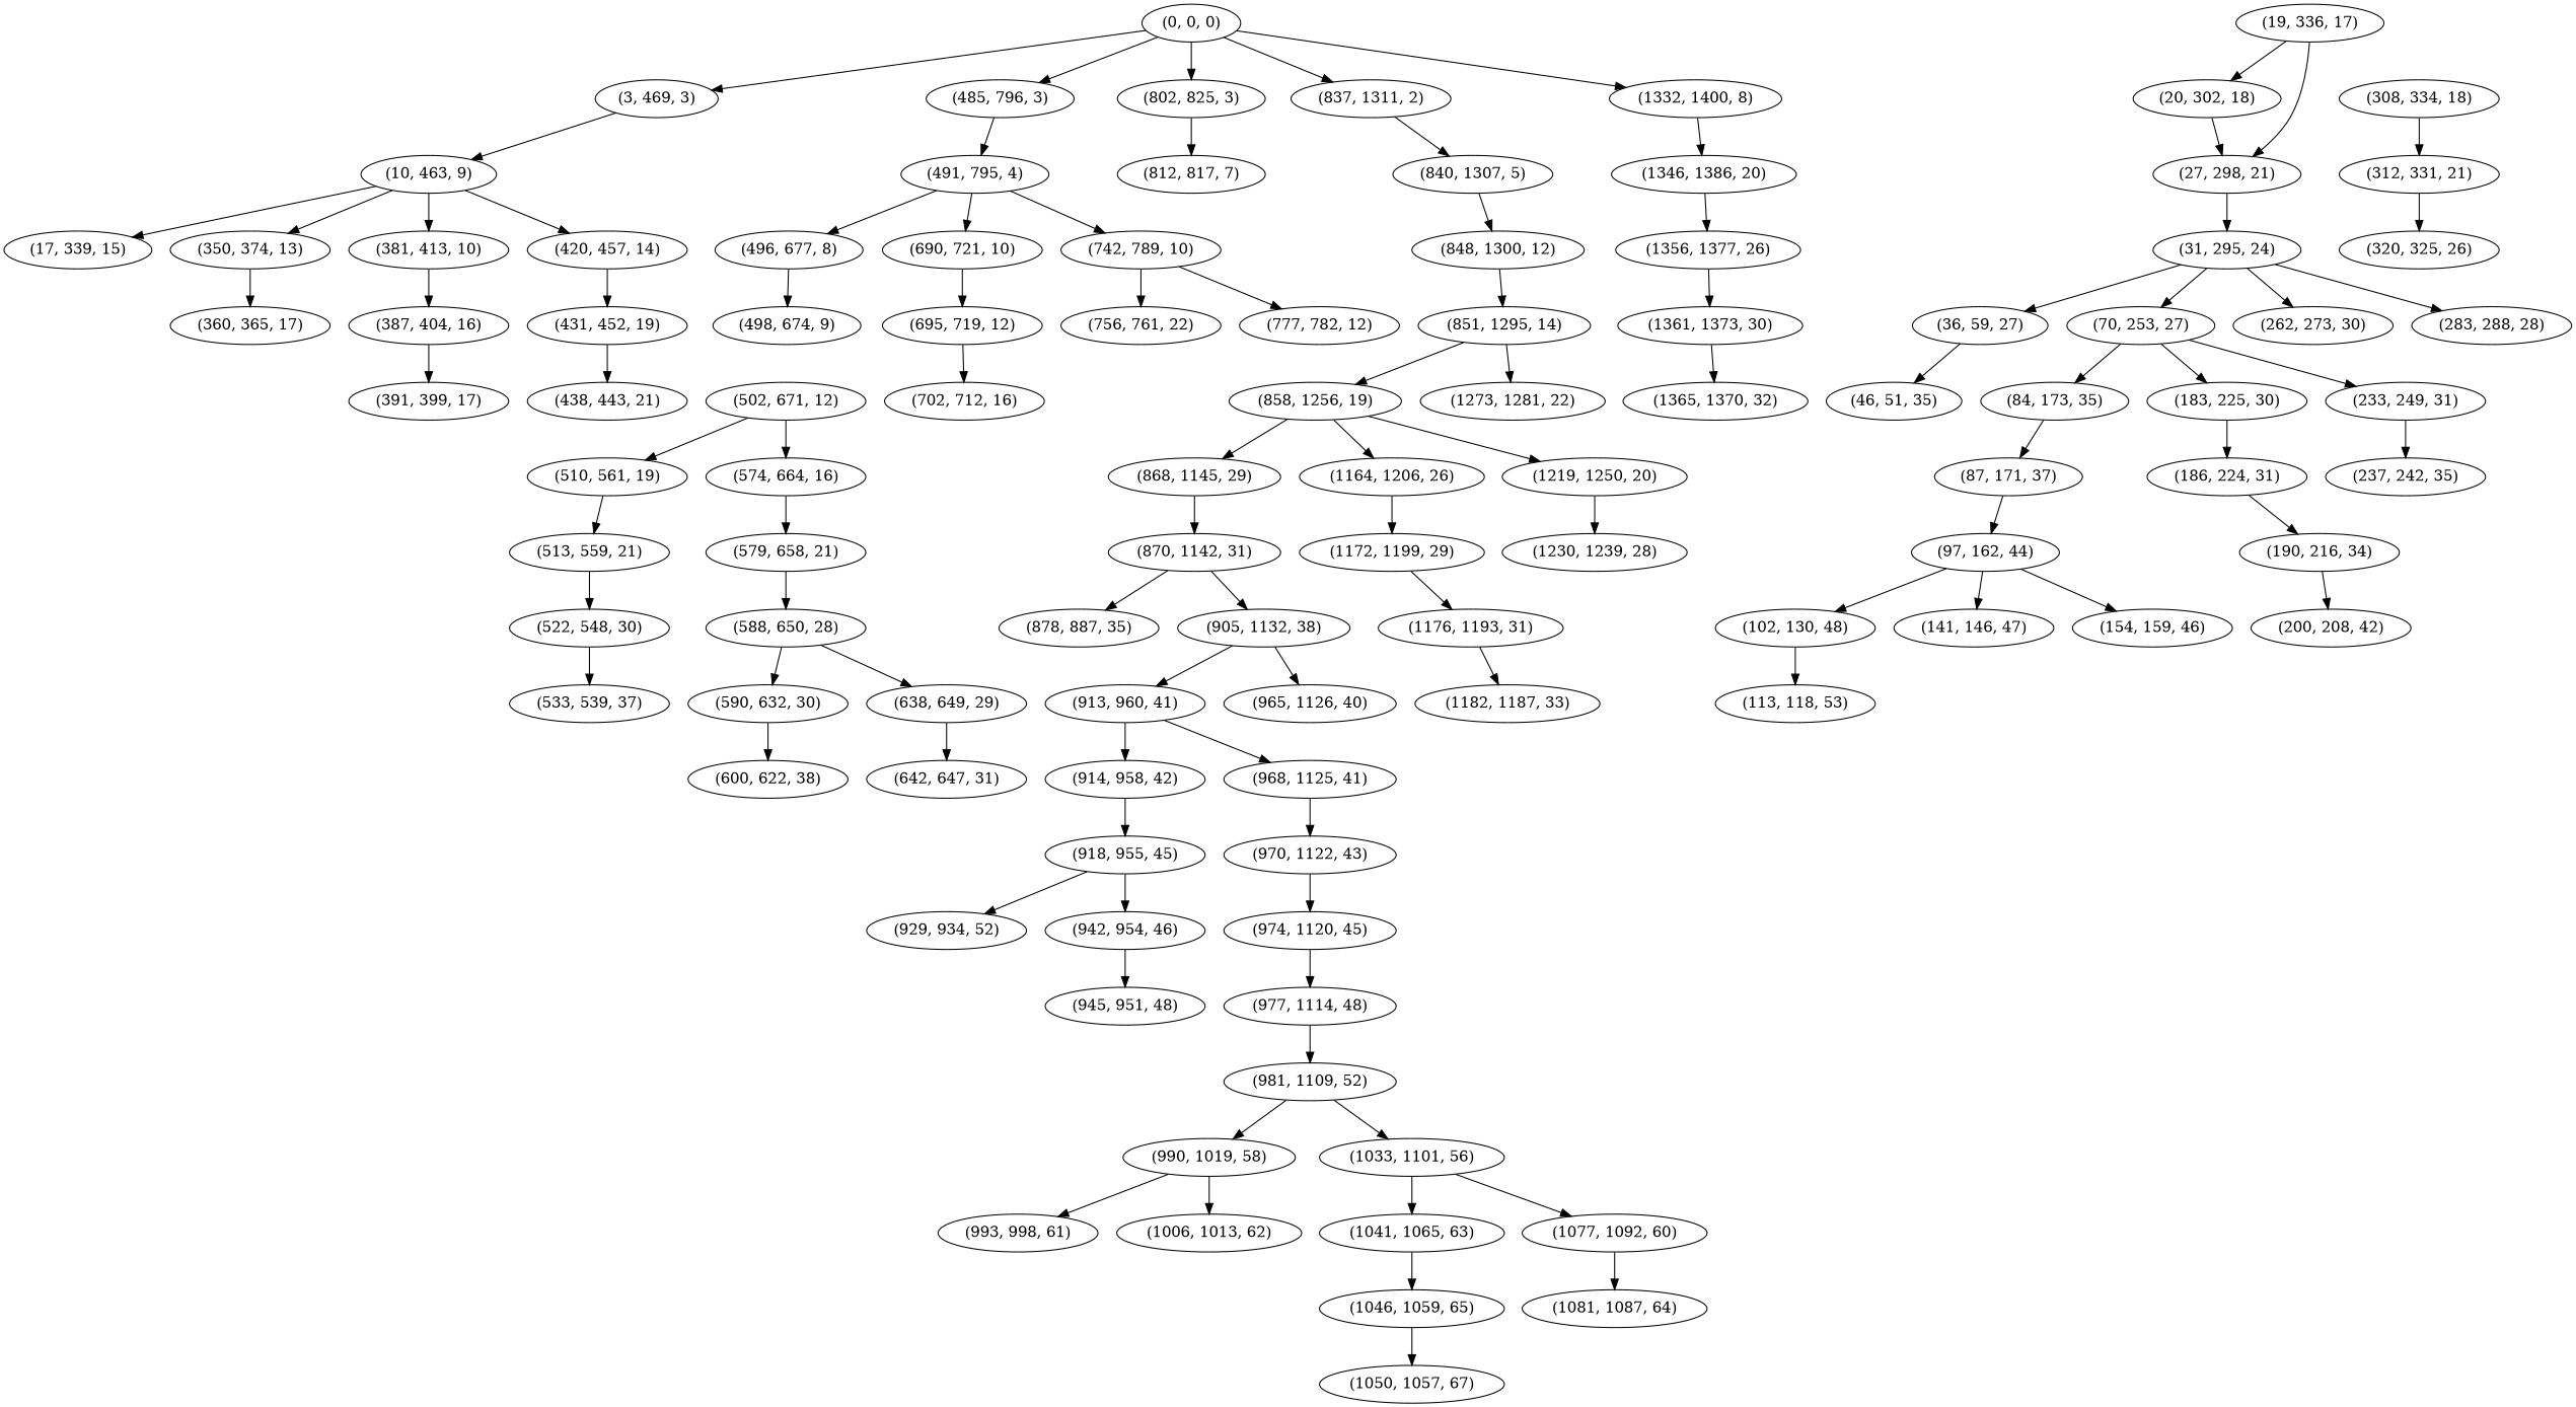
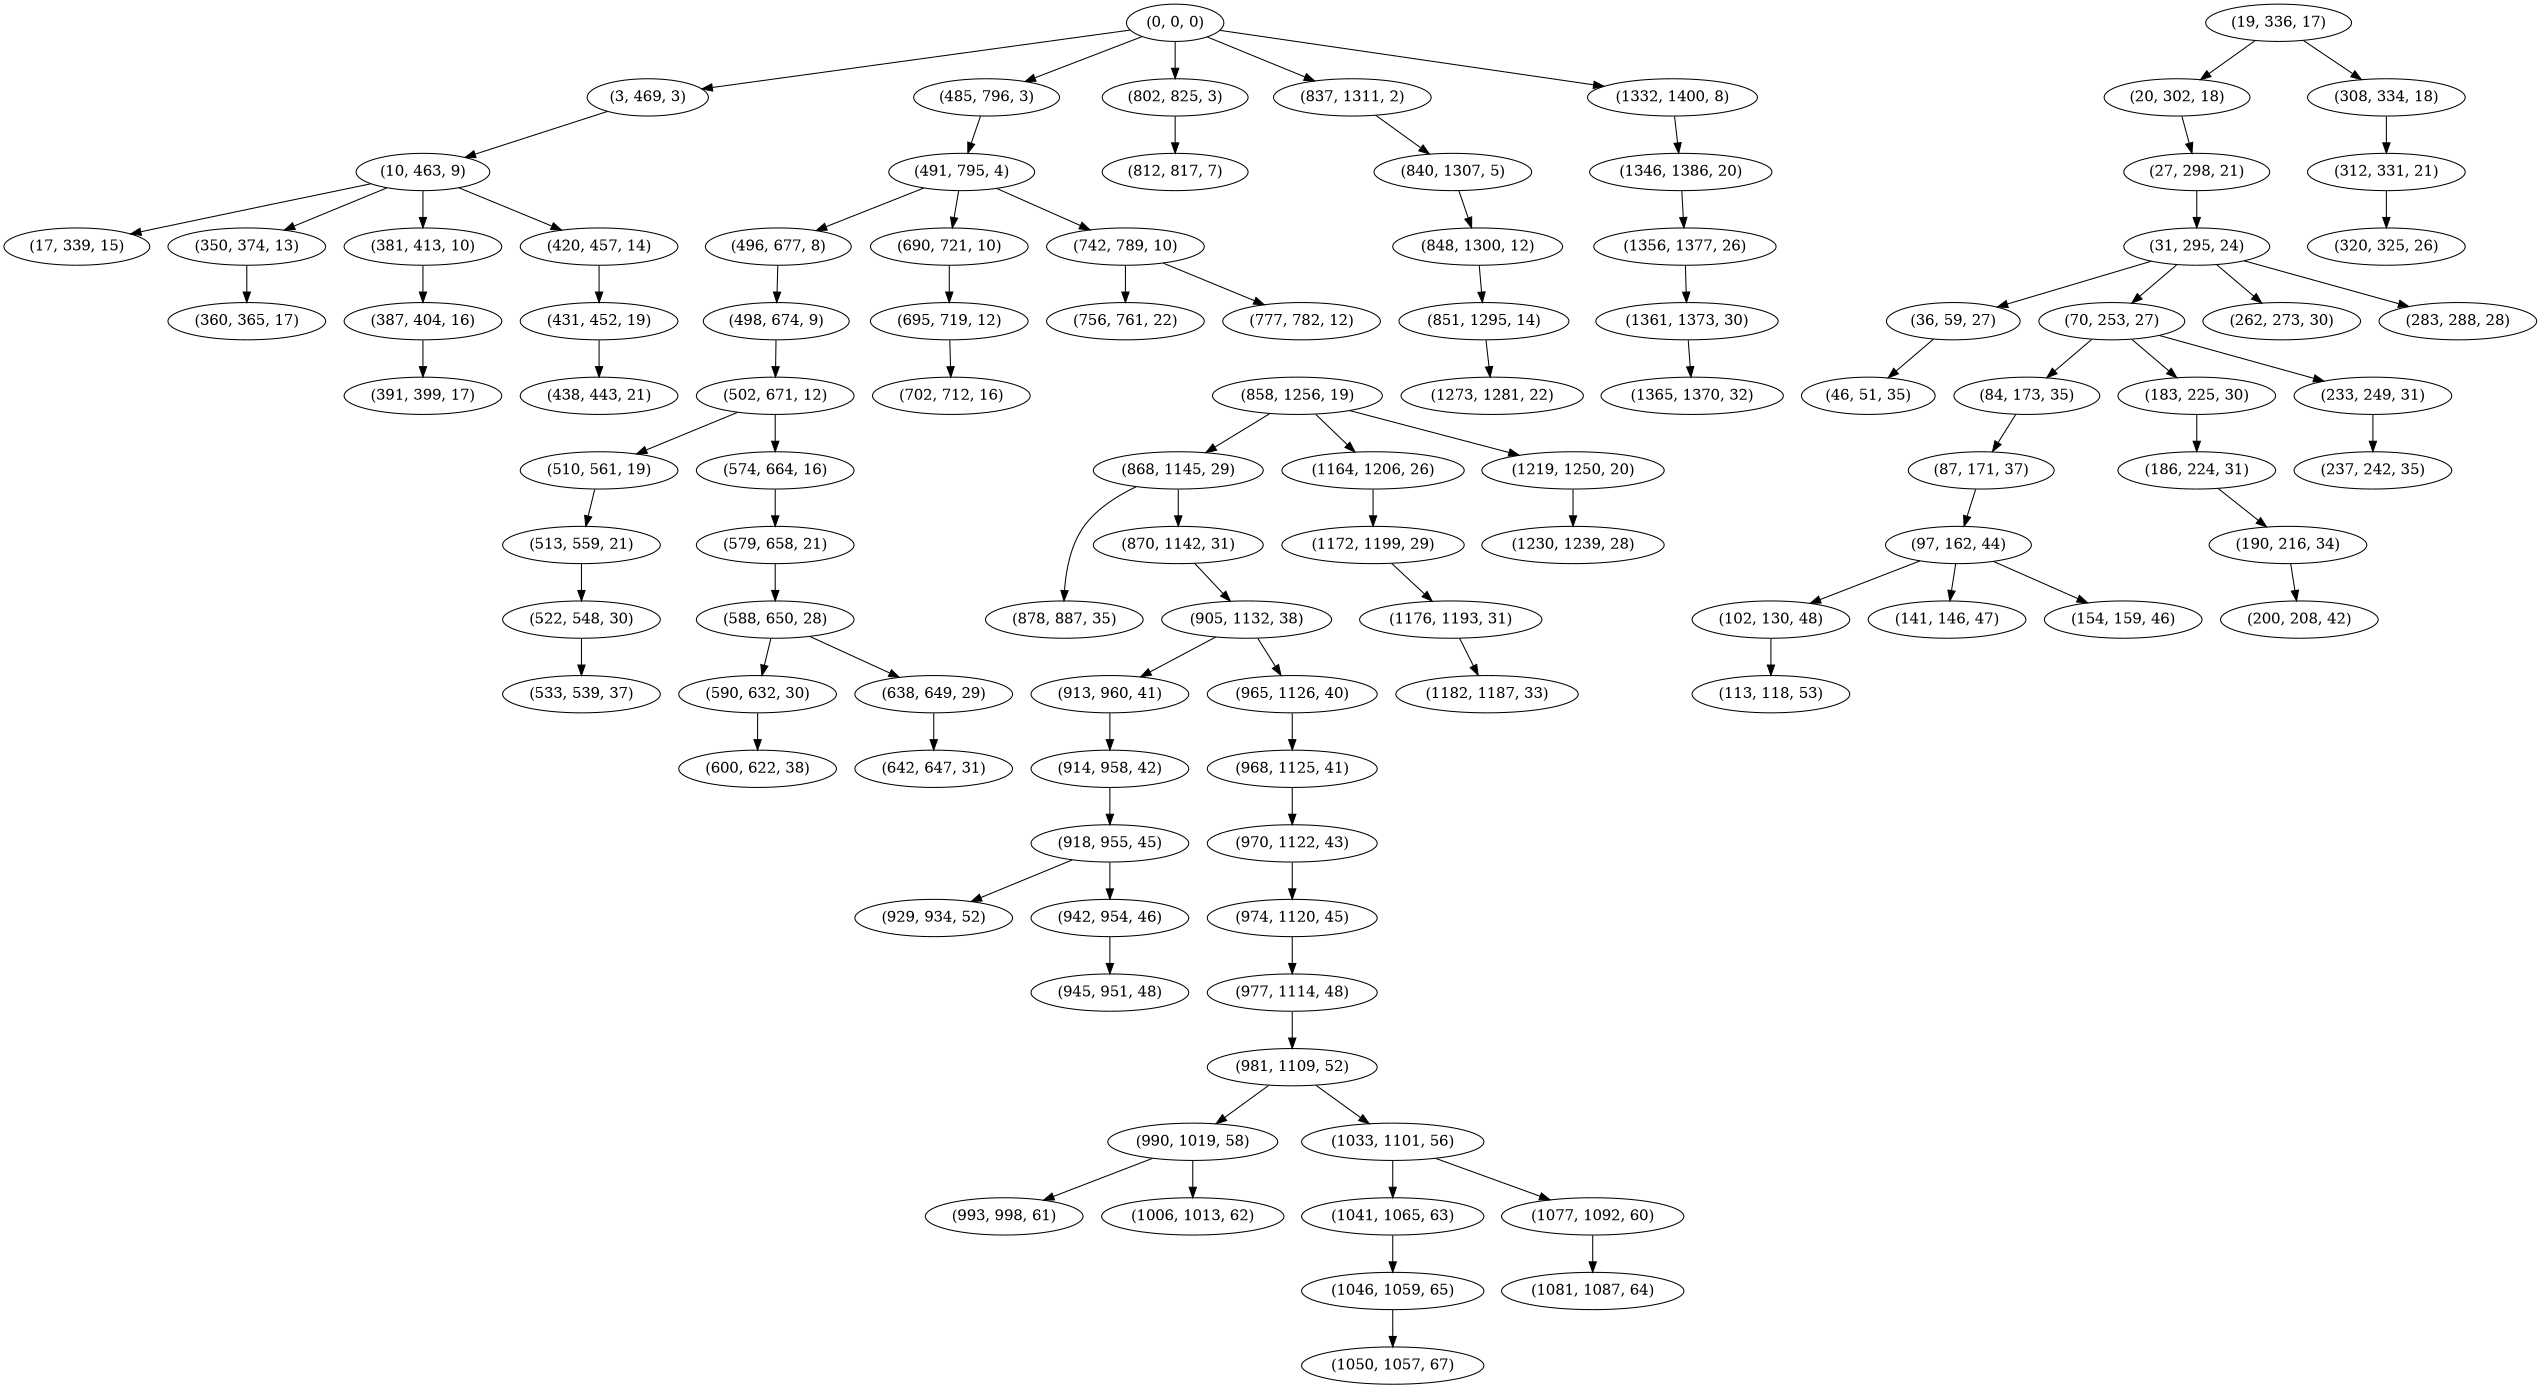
  digraph {
    "(0, 0, 0)"
    "(3, 469, 3)"
    "(485, 796, 3)"
    "(802, 825, 3)"
    "(837, 1311, 2)"
    "(1332, 1400, 8)"
    "(10, 463, 9)"
    "(491, 795, 4)"
    "(812, 817, 7)"
    "(840, 1307, 5)"
    "(1346, 1386, 20)"
    "(17, 339, 15)"
    "(350, 374, 13)"
    "(381, 413, 10)"
    "(420, 457, 14)"
    "(360, 365, 17)"
    "(387, 404, 16)"
    "(431, 452, 19)"
    "(19, 336, 17)"
    "(20, 302, 18)"
    "(308, 334, 18)"
    "(27, 298, 21)"
    "(312, 331, 21)"
    "(31, 295, 24)"
    "(36, 59, 27)"
    "(70, 253, 27)"
    "(262, 273, 30)"
    "(283, 288, 28)"
    "(46, 51, 35)"
    "(84, 173, 35)"
    "(183, 225, 30)"
    "(233, 249, 31)"
    "(87, 171, 37)"
    "(186, 224, 31)"
    "(237, 242, 35)"
    "(97, 162, 44)"
    "(102, 130, 48)"
    "(141, 146, 47)"
    "(154, 159, 46)"
    n40 [label="(113, 118, 53)"]
    "(190, 216, 34)"
    "(200, 208, 42)"
    "(320, 325, 26)"
    "(391, 399, 17)"
    "(438, 443, 21)"
    "(496, 677, 8)"
    "(690, 721, 10)"
    "(742, 789, 10)"
    "(498, 674, 9)"
    "(695, 719, 12)"
    "(756, 761, 22)"
    "(777, 782, 12)"
    "(502, 671, 12)"
    "(510, 561, 19)"
    "(574, 664, 16)"
    "(513, 559, 21)"
    "(579, 658, 21)"
    "(522, 548, 30)"
    "(533, 539, 37)"
    "(588, 650, 28)"
    "(590, 632, 30)"
    "(638, 649, 29)"
    "(600, 622, 38)"
    "(642, 647, 31)"
    "(702, 712, 16)"
    "(848, 1300, 12)"
    "(851, 1295, 14)"
    "(858, 1256, 19)"
    "(1273, 1281, 22)"
    "(868, 1145, 29)"
    "(1164, 1206, 26)"
    "(1219, 1250, 20)"
    "(870, 1142, 31)"
    "(1172, 1199, 29)"
    "(1230, 1239, 28)"
    "(878, 887, 35)"
    "(905, 1132, 38)"
    "(913, 960, 41)"
    "(965, 1126, 40)"
    "(914, 958, 42)"
    "(968, 1125, 41)"
    "(918, 955, 45)"
    "(929, 934, 52)"
    "(942, 954, 46)"
    "(945, 951, 48)"
    "(970, 1122, 43)"
    "(974, 1120, 45)"
    "(977, 1114, 48)"
    "(981, 1109, 52)"
    "(990, 1019, 58)"
    "(1033, 1101, 56)"
    "(993, 998, 61)"
    "(1006, 1013, 62)"
    "(1041, 1065, 63)"
    "(1077, 1092, 60)"
    "(1046, 1059, 65)"
    "(1081, 1087, 64)"
    "(1050, 1057, 67)"
    "(1176, 1193, 31)"
    "(1182, 1187, 33)"
    "(1356, 1377, 26)"
    "(1361, 1373, 30)"
    "(1365, 1370, 32)"
    "(0, 0, 0)" -> "(3, 469, 3)"
    "(0, 0, 0)" -> "(485, 796, 3)"
    "(0, 0, 0)" -> "(802, 825, 3)"
    "(0, 0, 0)" -> "(837, 1311, 2)"
    "(0, 0, 0)" -> "(1332, 1400, 8)"
    "(3, 469, 3)" -> "(10, 463, 9)"
    "(485, 796, 3)" -> "(491, 795, 4)"
    "(802, 825, 3)" -> "(812, 817, 7)"
    "(837, 1311, 2)" -> "(840, 1307, 5)"
    "(1332, 1400, 8)" -> "(1346, 1386, 20)"
    "(10, 463, 9)" -> "(17, 339, 15)"
    "(10, 463, 9)" -> "(350, 374, 13)"
    "(10, 463, 9)" -> "(381, 413, 10)"
    "(10, 463, 9)" -> "(420, 457, 14)"
    "(491, 795, 4)" -> "(496, 677, 8)"
    "(491, 795, 4)" -> "(690, 721, 10)"
    "(491, 795, 4)" -> "(742, 789, 10)"
    "(840, 1307, 5)" -> "(848, 1300, 12)"
    "(1346, 1386, 20)" -> "(1356, 1377, 26)"
    "(350, 374, 13)" -> "(360, 365, 17)"
    "(381, 413, 10)" -> "(387, 404, 16)"
    "(420, 457, 14)" -> "(431, 452, 19)"
    "(387, 404, 16)" -> "(391, 399, 17)"
    "(431, 452, 19)" -> "(438, 443, 21)"
    "(19, 336, 17)" -> "(20, 302, 18)"
-   "(19, 336, 17)" -> "(27, 298, 21)"
+   "(19, 336, 17)" -> "(308, 334, 18)"
    "(20, 302, 18)" -> "(27, 298, 21)"
    "(308, 334, 18)" -> "(312, 331, 21)"
    "(27, 298, 21)" -> "(31, 295, 24)"
    "(312, 331, 21)" -> "(320, 325, 26)"
    "(31, 295, 24)" -> "(36, 59, 27)"
    "(31, 295, 24)" -> "(70, 253, 27)"
    "(31, 295, 24)" -> "(262, 273, 30)"
    "(31, 295, 24)" -> "(283, 288, 28)"
    "(36, 59, 27)" -> "(46, 51, 35)"
    "(70, 253, 27)" -> "(84, 173, 35)"
    "(70, 253, 27)" -> "(183, 225, 30)"
    "(70, 253, 27)" -> "(233, 249, 31)"
    "(84, 173, 35)" -> "(87, 171, 37)"
    "(183, 225, 30)" -> "(186, 224, 31)"
    "(233, 249, 31)" -> "(237, 242, 35)"
    "(87, 171, 37)" -> "(97, 162, 44)"
    "(186, 224, 31)" -> "(190, 216, 34)"
    "(97, 162, 44)" -> "(102, 130, 48)"
    "(97, 162, 44)" -> "(141, 146, 47)"
    "(97, 162, 44)" -> "(154, 159, 46)"
    "(102, 130, 48)" -> n40
    "(190, 216, 34)" -> "(200, 208, 42)"
    "(496, 677, 8)" -> "(498, 674, 9)"
    "(690, 721, 10)" -> "(695, 719, 12)"
    "(742, 789, 10)" -> "(756, 761, 22)"
    "(742, 789, 10)" -> "(777, 782, 12)"
+   "(498, 674, 9)" -> "(502, 671, 12)"
    "(695, 719, 12)" -> "(702, 712, 16)"
    "(502, 671, 12)" -> "(510, 561, 19)"
    "(502, 671, 12)" -> "(574, 664, 16)"
    "(510, 561, 19)" -> "(513, 559, 21)"
    "(574, 664, 16)" -> "(579, 658, 21)"
    "(513, 559, 21)" -> "(522, 548, 30)"
    "(579, 658, 21)" -> "(588, 650, 28)"
    "(522, 548, 30)" -> "(533, 539, 37)"
    "(588, 650, 28)" -> "(590, 632, 30)"
    "(588, 650, 28)" -> "(638, 649, 29)"
    "(590, 632, 30)" -> "(600, 622, 38)"
    "(638, 649, 29)" -> "(642, 647, 31)"
    "(848, 1300, 12)" -> "(851, 1295, 14)"
-   "(851, 1295, 14)" -> "(858, 1256, 19)"
    "(851, 1295, 14)" -> "(1273, 1281, 22)"
    "(858, 1256, 19)" -> "(868, 1145, 29)"
    "(858, 1256, 19)" -> "(1164, 1206, 26)"
    "(858, 1256, 19)" -> "(1219, 1250, 20)"
    "(868, 1145, 29)" -> "(870, 1142, 31)"
    "(1164, 1206, 26)" -> "(1172, 1199, 29)"
    "(1219, 1250, 20)" -> "(1230, 1239, 28)"
-   "(870, 1142, 31)" -> "(878, 887, 35)"
+   "(868, 1145, 29)" -> "(878, 887, 35)"
    "(870, 1142, 31)" -> "(905, 1132, 38)"
    "(1172, 1199, 29)" -> "(1176, 1193, 31)"
    "(905, 1132, 38)" -> "(913, 960, 41)"
    "(905, 1132, 38)" -> "(965, 1126, 40)"
    "(913, 960, 41)" -> "(914, 958, 42)"
-   "(913, 960, 41)" -> "(968, 1125, 41)"
+   "(965, 1126, 40)" -> "(968, 1125, 41)"
    "(914, 958, 42)" -> "(918, 955, 45)"
    "(968, 1125, 41)" -> "(970, 1122, 43)"
    "(918, 955, 45)" -> "(929, 934, 52)"
    "(918, 955, 45)" -> "(942, 954, 46)"
    "(942, 954, 46)" -> "(945, 951, 48)"
    "(970, 1122, 43)" -> "(974, 1120, 45)"
    "(974, 1120, 45)" -> "(977, 1114, 48)"
    "(977, 1114, 48)" -> "(981, 1109, 52)"
    "(981, 1109, 52)" -> "(990, 1019, 58)"
    "(981, 1109, 52)" -> "(1033, 1101, 56)"
    "(990, 1019, 58)" -> "(993, 998, 61)"
    "(990, 1019, 58)" -> "(1006, 1013, 62)"
    "(1033, 1101, 56)" -> "(1041, 1065, 63)"
    "(1033, 1101, 56)" -> "(1077, 1092, 60)"
    "(1041, 1065, 63)" -> "(1046, 1059, 65)"
    "(1077, 1092, 60)" -> "(1081, 1087, 64)"
    "(1046, 1059, 65)" -> "(1050, 1057, 67)"
    "(1176, 1193, 31)" -> "(1182, 1187, 33)"
    "(1356, 1377, 26)" -> "(1361, 1373, 30)"
    "(1361, 1373, 30)" -> "(1365, 1370, 32)"
  }
